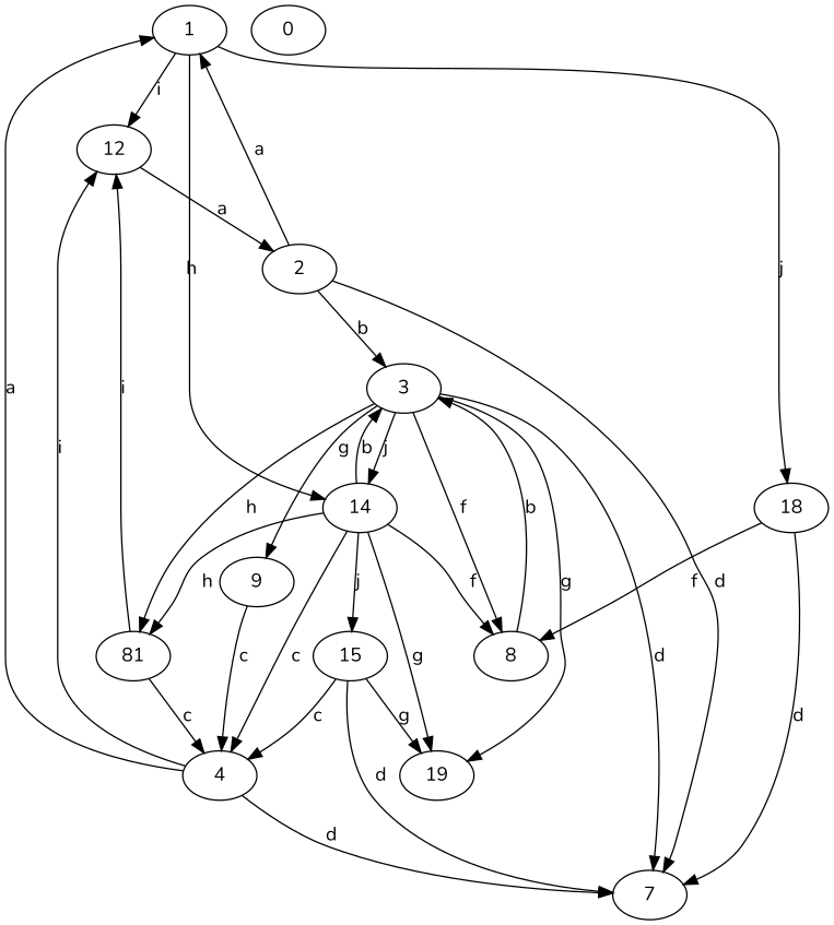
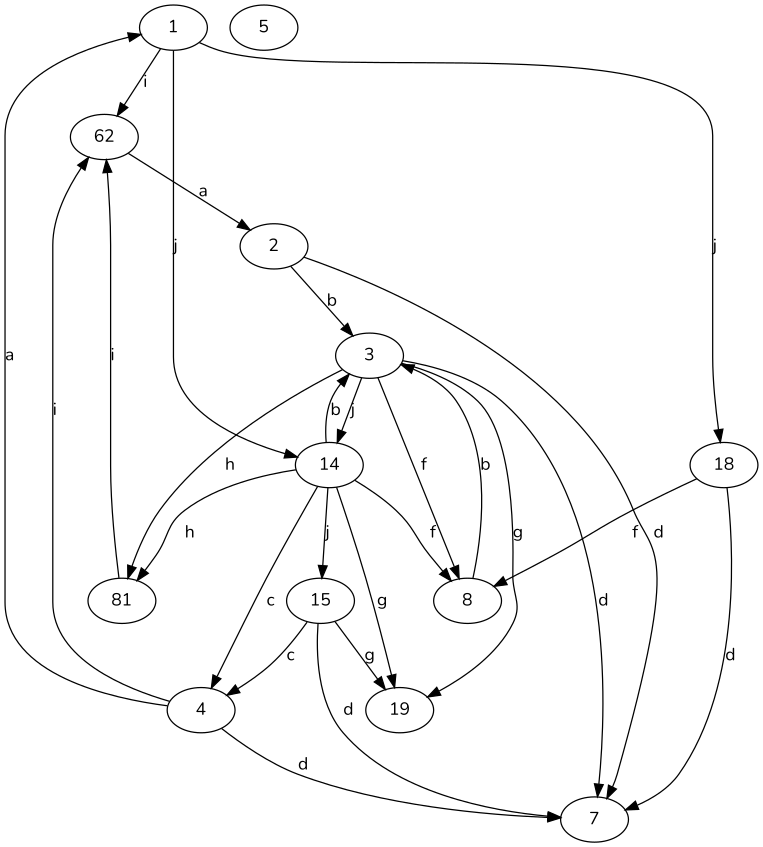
  strict digraph {
    fontname=Nunito
    node [fontname=Nunito]
    edge [fontname=Nunito]
    1
-   12
+   12 [label=62]
    n3 [label=18]
    14
    2
    7
    8
    3
    n9 [label=19]
    n10 [label=81]
    4
    15
-   9
-   0
+   0 [label=5]
    1 -> 12 [label=i]
    1 -> n3 [label=j]
-   1 -> 14 [label=h]
+   1 -> 14 [label=j]
    12 -> 2 [label=a]
    n3 -> 7 [label=d]
    n3 -> 8 [label=f]
    14 -> 8 [label=f]
    14 -> 3 [label=b]
    14 -> n9 [label=g]
    14 -> n10 [label=h]
    14 -> 4 [label=c]
    14 -> 15 [label=j]
-   2 -> 1 [label=a]
    2 -> 7 [label=d]
    2 -> 3 [label=b]
    8 -> 3 [label=b]
    3 -> 14 [label=j]
    3 -> 7 [label=d]
    3 -> 8 [label=f]
    3 -> n9 [label=g]
    3 -> n10 [label=h]
-   3 -> 9 [label=g]
    n10 -> 12 [label=i]
-   n10 -> 4 [label=c]
    4 -> 1 [label=a]
    4 -> 12 [label=i]
    4 -> 7 [label=d]
    15 -> 7 [label=d]
    15 -> n9 [label=g]
    15 -> 4 [label=c]
-   9 -> 4 [label=c]
  }
